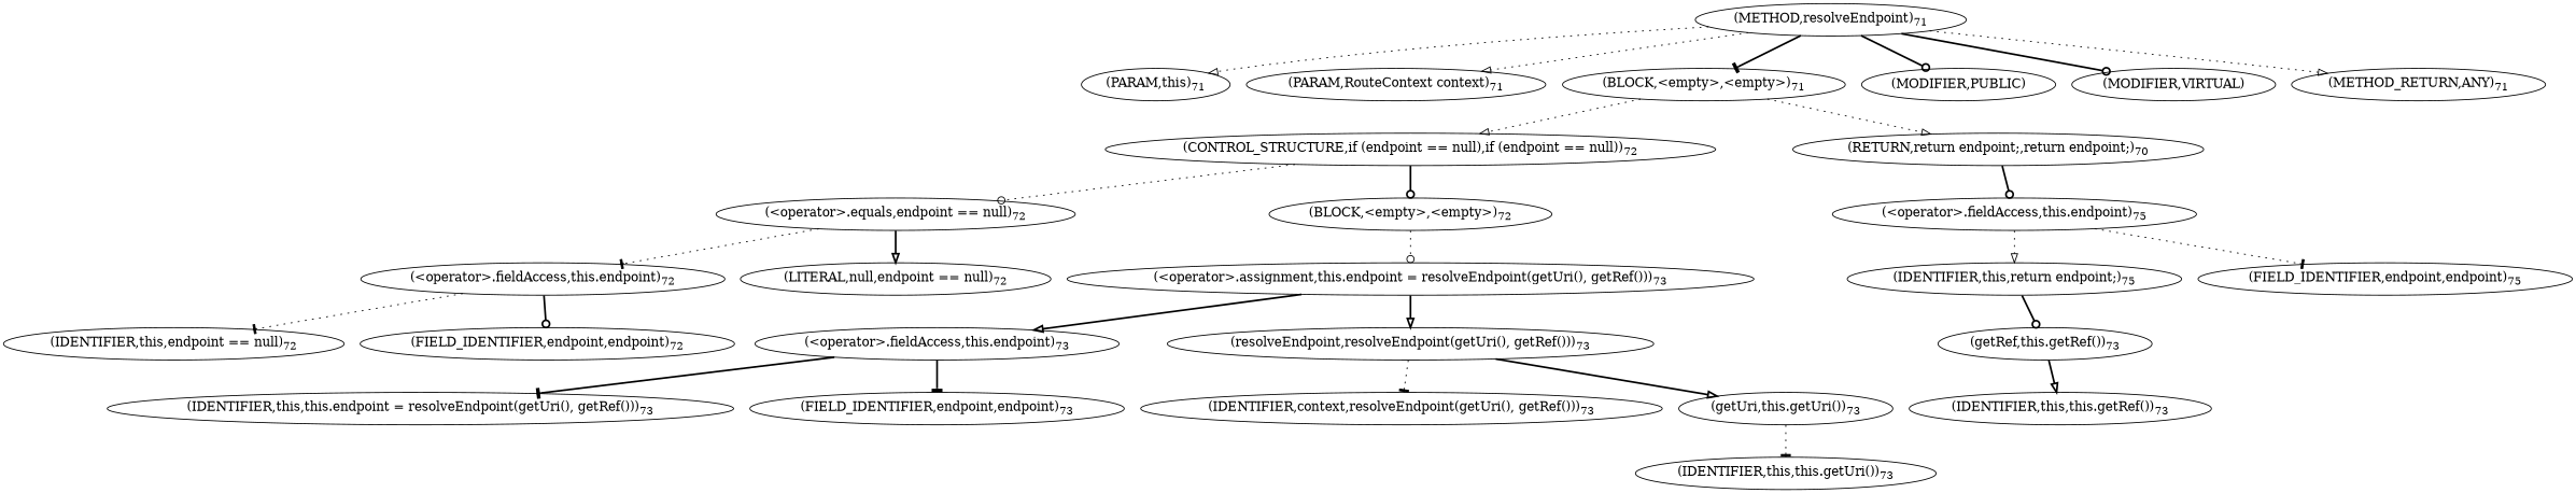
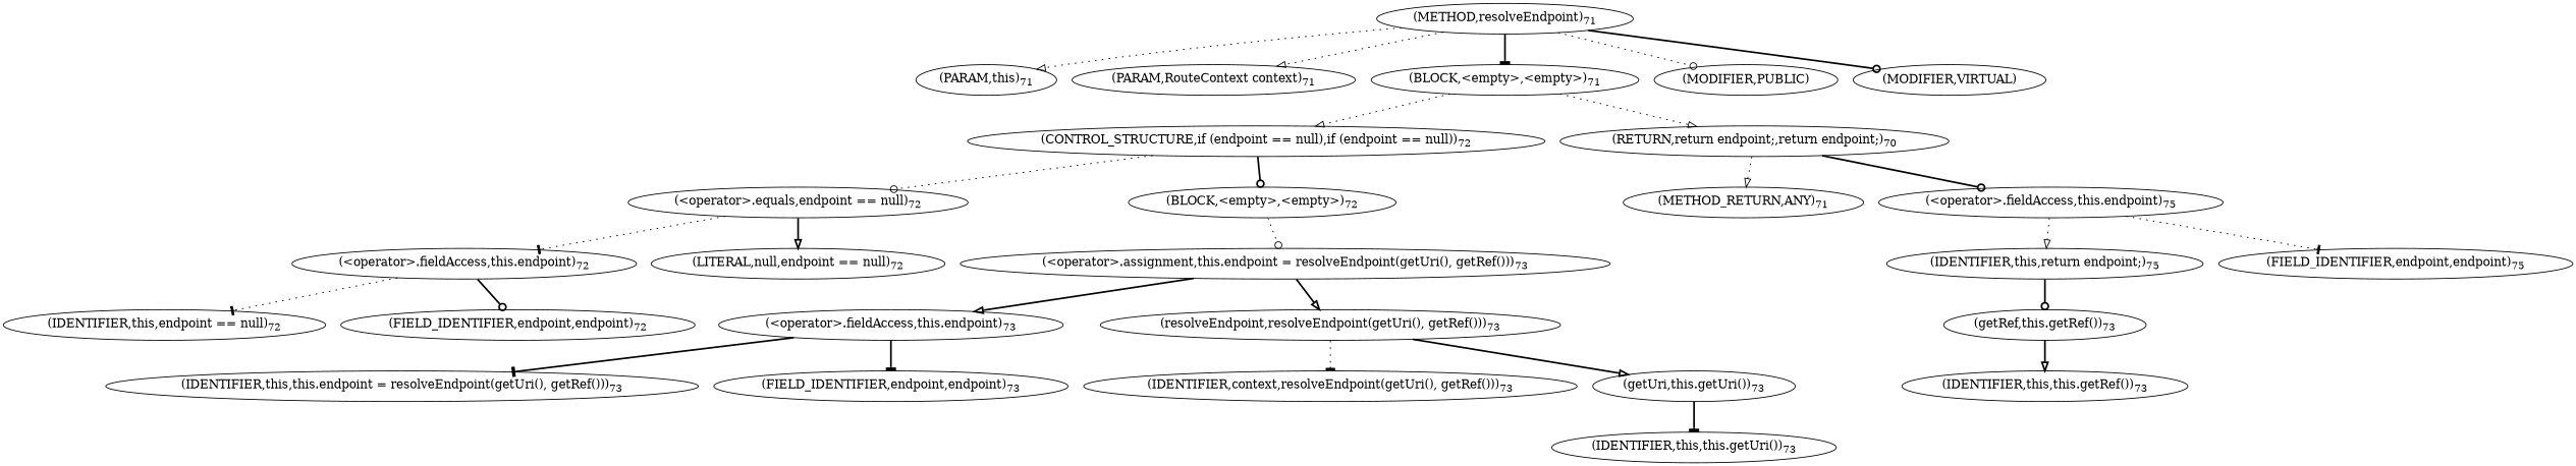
  digraph {
    edge [arrowhead=onormal style=bold]
    n1 [label=<(METHOD,resolveEndpoint)<SUB>71</SUB>>]
    n2 [label=<(PARAM,this)<SUB>71</SUB>>]
    n3 [label=<(PARAM,RouteContext context)<SUB>71</SUB>>]
    n4 [label=<(BLOCK,&lt;empty&gt;,&lt;empty&gt;)<SUB>71</SUB>>]
    n5 [label=<(MODIFIER,PUBLIC)>]
    n6 [label=<(MODIFIER,VIRTUAL)>]
    n7 [label=<(METHOD_RETURN,ANY)<SUB>71</SUB>>]
    n8 [label=<(CONTROL_STRUCTURE,if (endpoint == null),if (endpoint == null))<SUB>72</SUB>>]
    n9 [label=<(RETURN,return endpoint;,return endpoint;)<SUB>70</SUB>>]
    n10 [label=<(&lt;operator&gt;.equals,endpoint == null)<SUB>72</SUB>>]
    n11 [label=<(BLOCK,&lt;empty&gt;,&lt;empty&gt;)<SUB>72</SUB>>]
    n12 [label=<(&lt;operator&gt;.fieldAccess,this.endpoint)<SUB>75</SUB>>]
    n13 [label=<(&lt;operator&gt;.fieldAccess,this.endpoint)<SUB>72</SUB>>]
    n14 [label=<(LITERAL,null,endpoint == null)<SUB>72</SUB>>]
    n15 [label=<(&lt;operator&gt;.assignment,this.endpoint = resolveEndpoint(getUri(), getRef()))<SUB>73</SUB>>]
    n16 [label=<(IDENTIFIER,this,endpoint == null)<SUB>72</SUB>>]
    n17 [label=<(FIELD_IDENTIFIER,endpoint,endpoint)<SUB>72</SUB>>]
    n18 [label=<(&lt;operator&gt;.fieldAccess,this.endpoint)<SUB>73</SUB>>]
    n19 [label=<(resolveEndpoint,resolveEndpoint(getUri(), getRef()))<SUB>73</SUB>>]
    n20 [label=<(IDENTIFIER,this,this.endpoint = resolveEndpoint(getUri(), getRef()))<SUB>73</SUB>>]
    n21 [label=<(FIELD_IDENTIFIER,endpoint,endpoint)<SUB>73</SUB>>]
    n22 [label=<(IDENTIFIER,context,resolveEndpoint(getUri(), getRef()))<SUB>73</SUB>>]
    n23 [label=<(getUri,this.getUri())<SUB>73</SUB>>]
    n24 [label=<(IDENTIFIER,this,this.getUri())<SUB>73</SUB>>]
    n25 [label=<(getRef,this.getRef())<SUB>73</SUB>>]
    n26 [label=<(IDENTIFIER,this,this.getRef())<SUB>73</SUB>>]
    n27 [label=<(IDENTIFIER,this,return endpoint;)<SUB>75</SUB>>]
    n28 [label=<(FIELD_IDENTIFIER,endpoint,endpoint)<SUB>75</SUB>>]
    n1 -> n2 [style=dotted]
    n1 -> n3 [style=dotted]
    n1 -> n4 [arrowhead=tee]
-   n1 -> n5 [arrowhead=odot]
+   n1 -> n5 [arrowhead=odot style=dotted]
    n1 -> n6 [arrowhead=odot]
-   n1 -> n7 [style=dotted]
+   n9 -> n7 [style=dotted]
    n4 -> n8 [style=dotted]
    n4 -> n9 [style=dotted]
    n8 -> n10 [arrowhead=odot style=dotted]
    n8 -> n11 [arrowhead=odot]
    n9 -> n12 [arrowhead=odot]
    n10 -> n13 [arrowhead=tee style=dotted]
    n10 -> n14
    n11 -> n15 [arrowhead=odot style=dotted]
    n12 -> n27 [style=dotted]
    n12 -> n28 [arrowhead=tee style=dotted]
    n13 -> n16 [arrowhead=tee style=dotted]
    n13 -> n17 [arrowhead=odot]
    n15 -> n18
    n15 -> n19
    n18 -> n20 [arrowhead=tee]
    n18 -> n21 [arrowhead=tee]
    n19 -> n22 [arrowhead=tee style=dotted]
    n19 -> n23
-   n23 -> n24 [arrowhead=tee style=dotted]
+   n23 -> n24 [arrowhead=tee]
    n25 -> n26
    n27 -> n25 [arrowhead=odot]
  }
